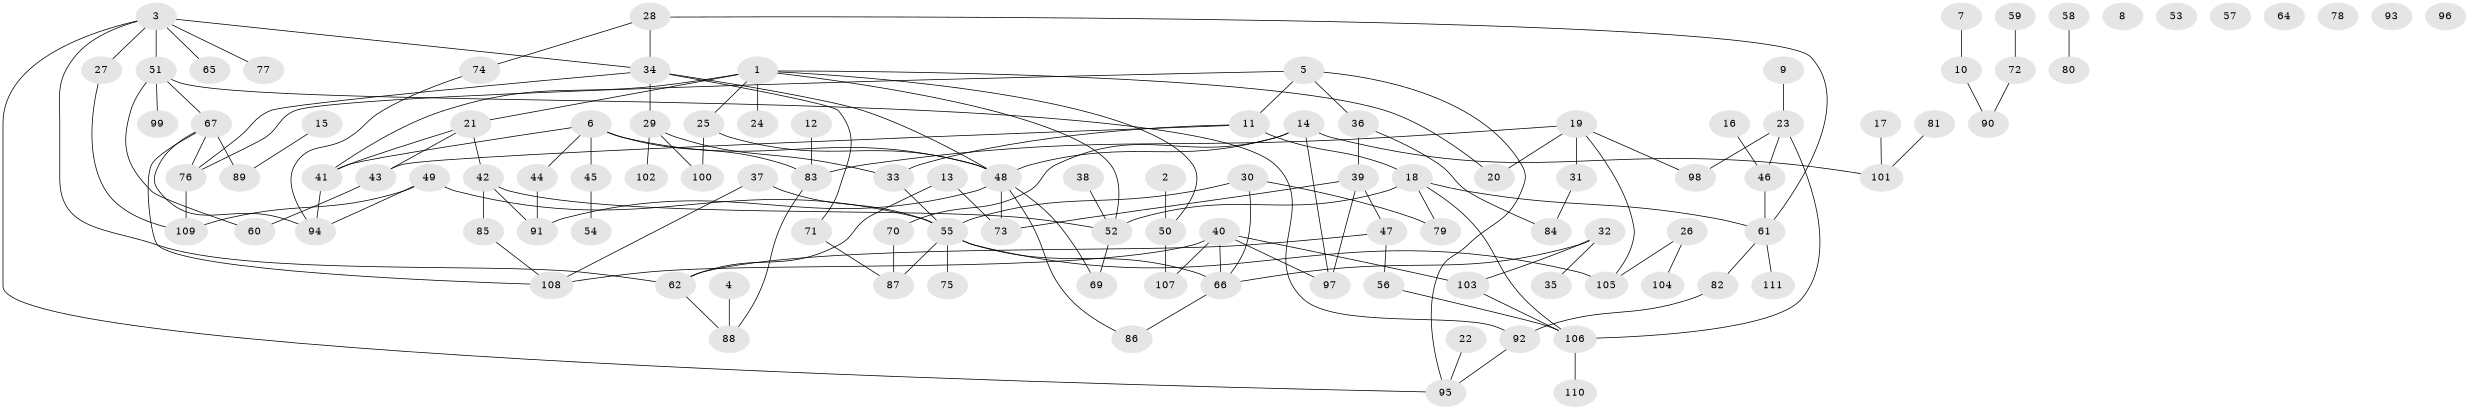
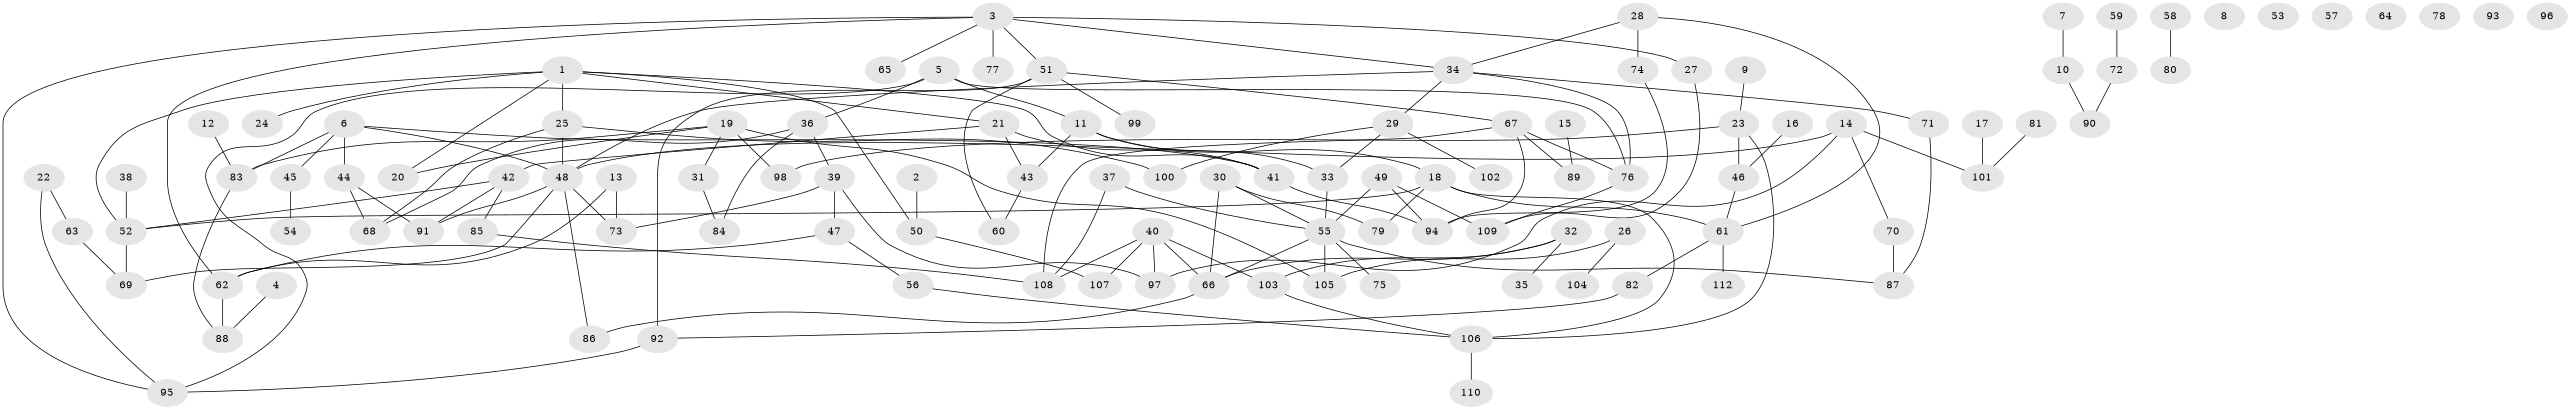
  graph {
    node [color=gray90 style=filled]
    1
    20
    21
    24
    25
    41
    50
    52
    43
    42
    48
+   68
    100
    94
    107
    69
    2
    3
    27
    34
    51
    62
    65
    77
    95
    109
    76
    29
    71
    60
    67
    92
    99
    88
    4
    5
    11
    36
    18
    33
    84
    39
    6
    44
    45
    83
    91
    54
    73
    86
    7
    10
    58
    80
    8
    9
    23
    46
    106
    98
    90
    61
    79
    55
    12
    13
    14
    70
    97
    101
    87
    15
    89
    16
    17
    82
-   111
+   111 [label=112]
    110
    19
    31
    105
    85
    22
+   63
    26
    104
    28
    74
    102
    30
    66
    75
    32
    35
    103
    47
    37
    108
    38
    56
    40
    49
    53
    57
    59
    72
    64
    78
    81
    93
    96
    1 -- 20
    1 -- 21
    1 -- 24
    1 -- 25
    1 -- 41
    1 -- 50
    1 -- 52
    21 -- 41
    21 -- 43
    21 -- 42
    25 -- 48
+   25 -- 68
    25 -- 100
    41 -- 94
    50 -- 107
    52 -- 69
    43 -- 60
    42 -- 52
    42 -- 91
    42 -- 85
    48 -- 69
    48 -- 91
    48 -- 73
    48 -- 86
    2 -- 50
    3 -- 27
    3 -- 34
    3 -- 51
    3 -- 62
    3 -- 65
    3 -- 77
    3 -- 95
    27 -- 109
    34 -- 48
    34 -- 76
    34 -- 29
    34 -- 71
    51 -- 60
    51 -- 67
    51 -- 92
    51 -- 99
    62 -- 88
    76 -- 109
    29 -- 100
    29 -- 33
    29 -- 102
    71 -- 87
    67 -- 94
    67 -- 76
    67 -- 89
    67 -- 108
    92 -- 95
    4 -- 88
    5 -- 95
    5 -- 76
    5 -- 11
    5 -- 36
    11 -- 43
    11 -- 18
    11 -- 33
+   36 -- 68
    36 -- 84
    36 -- 39
    18 -- 52
    18 -- 106
    18 -- 61
    18 -- 79
    33 -- 55
    39 -- 73
    39 -- 97
    39 -- 47
    6 -- 41
    6 -- 48
    6 -- 44
    6 -- 45
    6 -- 83
+   44 -- 68
    44 -- 91
    45 -- 54
    83 -- 88
    7 -- 10
    10 -- 90
    58 -- 80
    9 -- 23
    23 -- 46
    23 -- 106
    23 -- 98
    46 -- 61
    106 -- 110
    61 -- 82
    61 -- 111
    55 -- 87
    55 -- 105
    55 -- 66
    55 -- 75
    12 -- 83
    13 -- 62
    13 -- 73
    14 -- 48
    14 -- 70
    14 -- 97
    14 -- 101
    70 -- 87
    15 -- 89
    16 -- 46
    17 -- 101
    82 -- 92
    19 -- 20
    19 -- 83
    19 -- 98
    19 -- 31
    19 -- 105
    31 -- 84
    85 -- 108
    22 -- 95
+   22 -- 63
+   63 -- 69
    26 -- 105
    26 -- 104
    28 -- 34
    28 -- 61
    28 -- 74
    74 -- 94
    30 -- 79
    30 -- 55
    30 -- 66
    66 -- 86
    32 -- 66
    32 -- 35
    32 -- 103
    103 -- 106
    47 -- 62
    47 -- 56
    37 -- 55
    37 -- 108
    38 -- 52
    56 -- 106
    40 -- 107
    40 -- 97
    40 -- 66
    40 -- 103
    40 -- 108
    49 -- 94
    49 -- 109
    49 -- 55
    59 -- 72
    72 -- 90
    81 -- 101
  }
